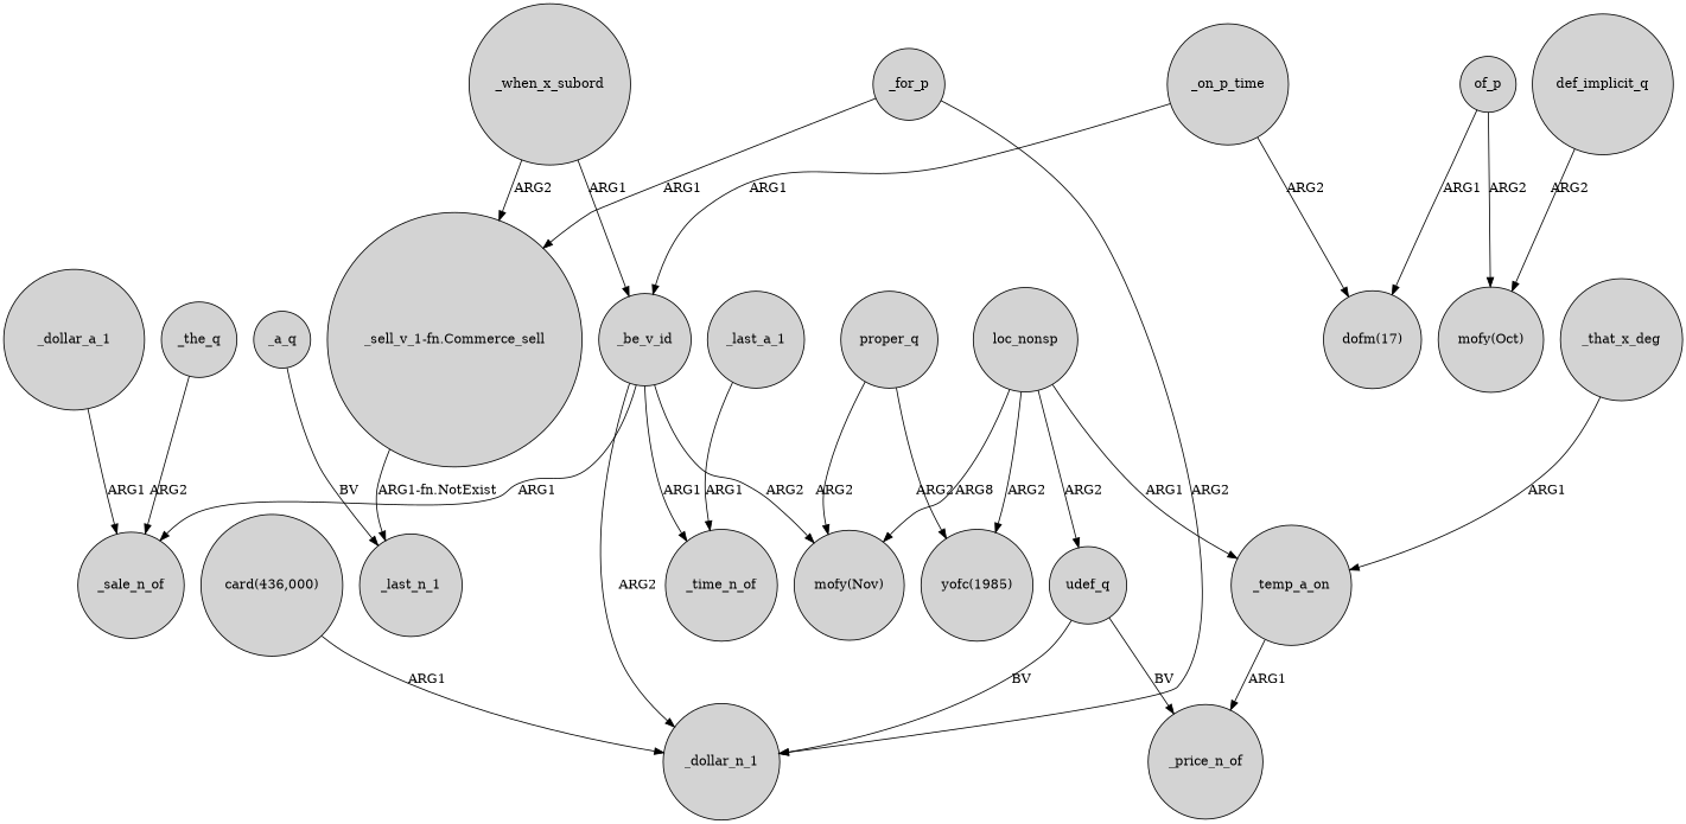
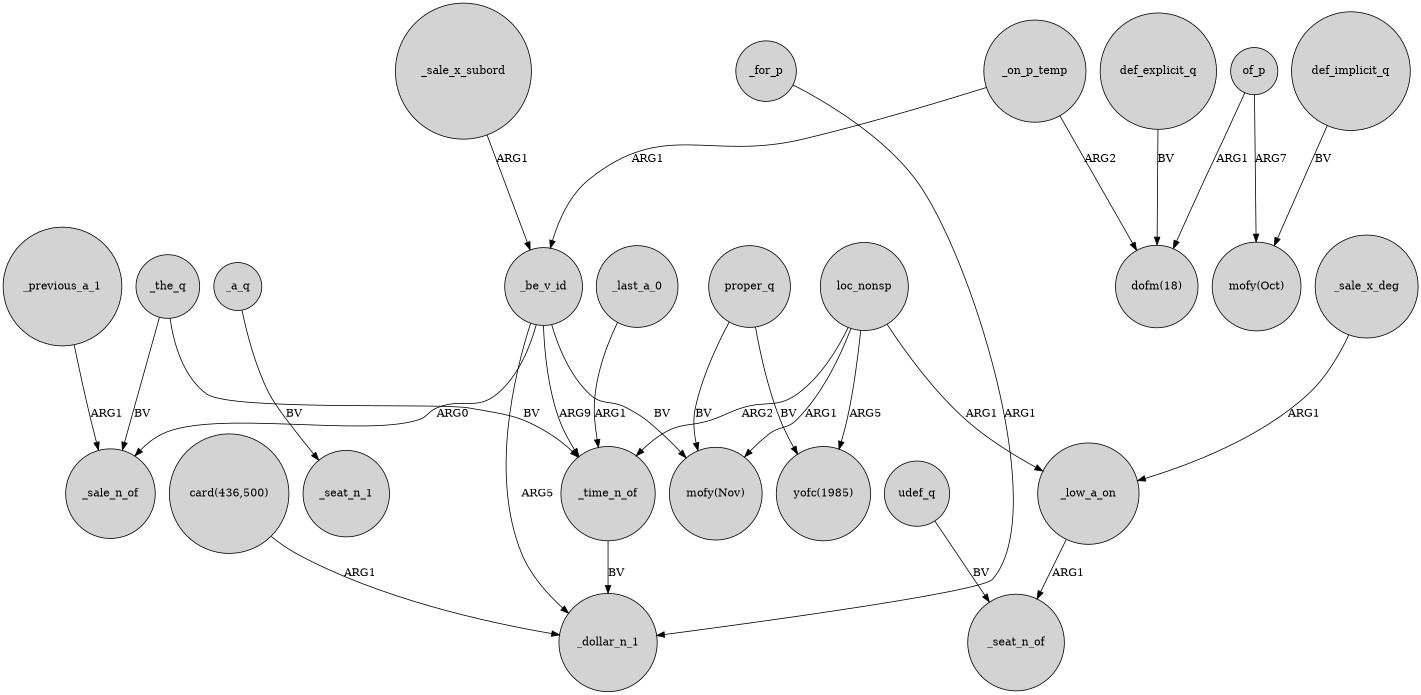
  digraph {
    node [shape=circle style=filled]
-   _last_a_1
+   _last_a_1 [label=_last_a_0]
    _time_n_of
    udef_q
-   _price_n_of
+   _price_n_of [label=_seat_n_of]
    _dollar_n_1
-   _on_p_temp [label=_on_p_time]
-   "dofm(17)"
+   _on_p_temp
+   "dofm(17)" [label="dofm(18)"]
    _be_v_id
    "mofy(Nov)"
    _sale_n_of
    def_implicit_q
    "mofy(Oct)"
    _for_p
-   "_sell_v_1-fn.Commerce_sell"
-   _seat_n_1 [label=_last_n_1]
+   _seat_n_1
    loc_nonsp
-   _low_a_on [label=_temp_a_on]
+   _low_a_on
    "yofc(1985)"
    of_p
    proper_q
-   _that_x_deg
-   _previous_a_1 [label=_dollar_a_1]
+   _that_x_deg [label=_sale_x_deg]
+   _previous_a_1
    _the_q
-   "card(436,000)"
-   _when_x_subord
+   "card(436,000)" [label="card(436,500)"]
+   _when_x_subord [label=_sale_x_subord]
    _a_q
+   def_explicit_q
    _last_a_1 -> _time_n_of [label=ARG1]
    udef_q -> _price_n_of [label=BV]
-   udef_q -> _dollar_n_1 [label=BV]
+   _time_n_of -> _dollar_n_1 [label=BV]
    _on_p_temp -> "dofm(17)" [label=ARG2]
    _on_p_temp -> _be_v_id [label=ARG1]
-   _be_v_id -> _time_n_of [label=ARG1]
-   _be_v_id -> _dollar_n_1 [label=ARG2]
-   _be_v_id -> "mofy(Nov)" [label=ARG2]
-   _be_v_id -> _sale_n_of [label=ARG1]
-   def_implicit_q -> "mofy(Oct)" [label=ARG2]
-   _for_p -> _dollar_n_1 [label=ARG2]
-   _for_p -> "_sell_v_1-fn.Commerce_sell" [label=ARG1]
-   "_sell_v_1-fn.Commerce_sell" -> _seat_n_1 [label="ARG1-fn.NotExist"]
-   loc_nonsp -> udef_q [label=ARG2]
-   loc_nonsp -> "mofy(Nov)" [label=ARG8]
+   _be_v_id -> _time_n_of [label=ARG9]
+   _be_v_id -> _dollar_n_1 [label=ARG5]
+   _be_v_id -> "mofy(Nov)" [label=BV]
+   _be_v_id -> _sale_n_of [label=ARG0]
+   def_implicit_q -> "mofy(Oct)" [label=BV]
+   _for_p -> _dollar_n_1 [label=ARG1]
+   loc_nonsp -> _time_n_of [label=ARG2]
+   loc_nonsp -> "mofy(Nov)" [label=ARG1]
    loc_nonsp -> _low_a_on [label=ARG1]
-   loc_nonsp -> "yofc(1985)" [label=ARG2]
+   loc_nonsp -> "yofc(1985)" [label=ARG5]
    _low_a_on -> _price_n_of [label=ARG1]
    of_p -> "dofm(17)" [label=ARG1]
-   of_p -> "mofy(Oct)" [label=ARG2]
-   proper_q -> "mofy(Nov)" [label=ARG2]
-   proper_q -> "yofc(1985)" [label=ARG2]
+   of_p -> "mofy(Oct)" [label=ARG7]
+   proper_q -> "mofy(Nov)" [label=BV]
+   proper_q -> "yofc(1985)" [label=BV]
    _that_x_deg -> _low_a_on [label=ARG1]
    _previous_a_1 -> _sale_n_of [label=ARG1]
-   _the_q -> _sale_n_of [label=ARG2]
+   _the_q -> _time_n_of [label=BV]
+   _the_q -> _sale_n_of [label=BV]
    "card(436,000)" -> _dollar_n_1 [label=ARG1]
    _when_x_subord -> _be_v_id [label=ARG1]
-   _when_x_subord -> "_sell_v_1-fn.Commerce_sell" [label=ARG2]
    _a_q -> _seat_n_1 [label=BV]
+   def_explicit_q -> "dofm(17)" [label=BV]
  }
